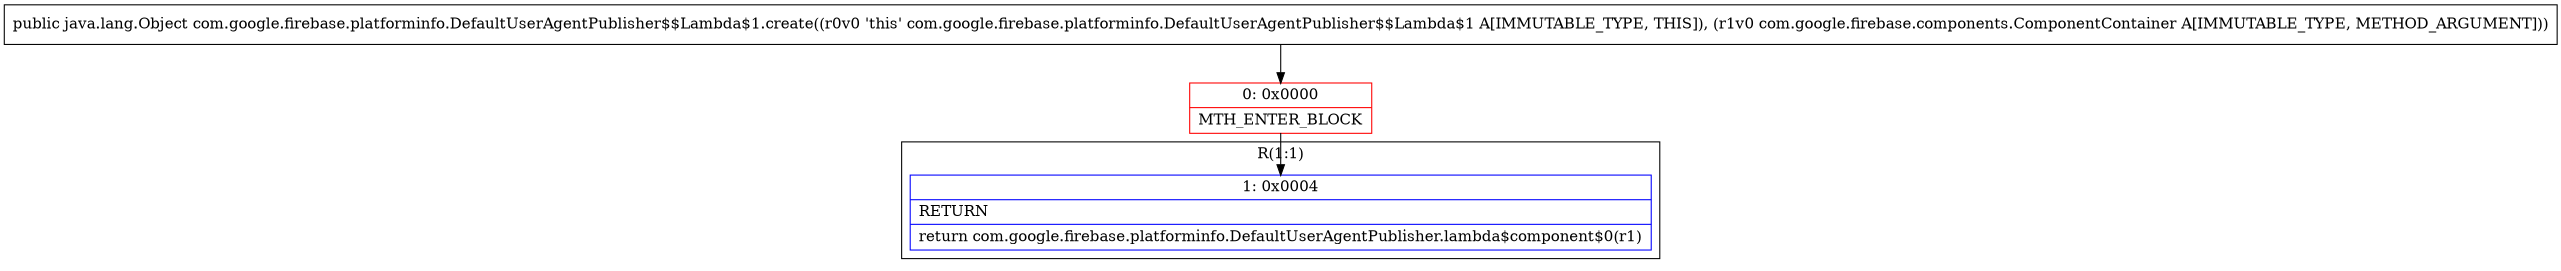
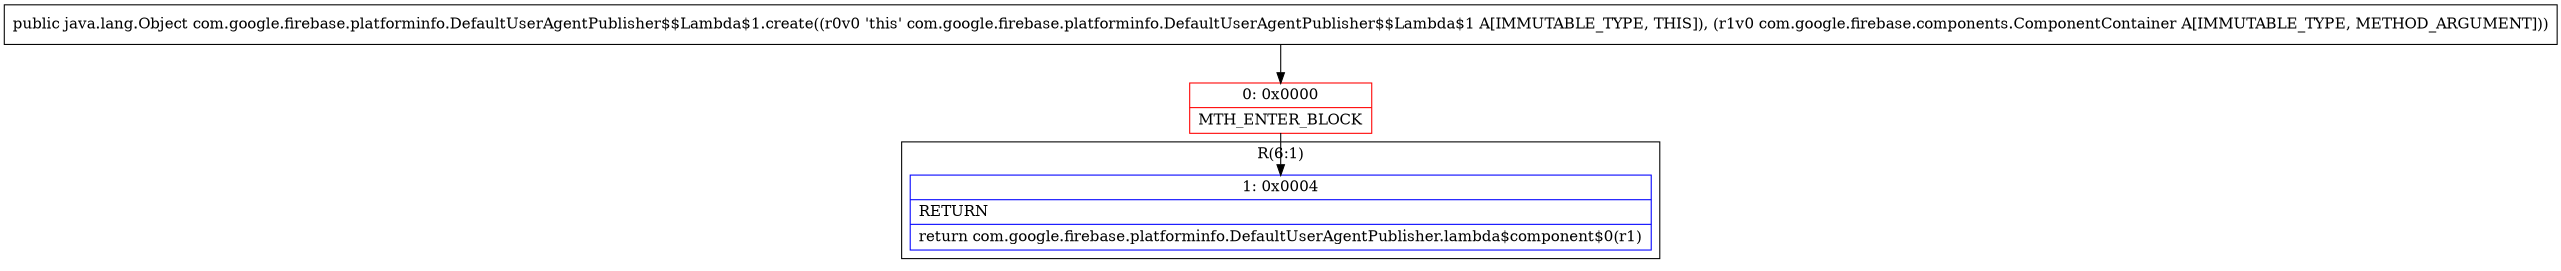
  digraph {
    node [shape=record]
    n1 [color=blue label="{1\:\ 0x0004|RETURN\l|return com.google.firebase.platforminfo.DefaultUserAgentPublisher.lambda$component$0(r1)\l}"]
    n2 [color=red label="{0\:\ 0x0000|MTH_ENTER_BLOCK\l}"]
    n3 [label="{public java.lang.Object com.google.firebase.platforminfo.DefaultUserAgentPublisher$$Lambda$1.create((r0v0 'this' com.google.firebase.platforminfo.DefaultUserAgentPublisher$$Lambda$1 A[IMMUTABLE_TYPE, THIS]), (r1v0 com.google.firebase.components.ComponentContainer A[IMMUTABLE_TYPE, METHOD_ARGUMENT])) }"]
    subgraph cluster_1 {
-     label="R(1:1)"
+     label="R(6:1)"
      n1
    }
    n2 -> n1
    n3 -> n2
  }
